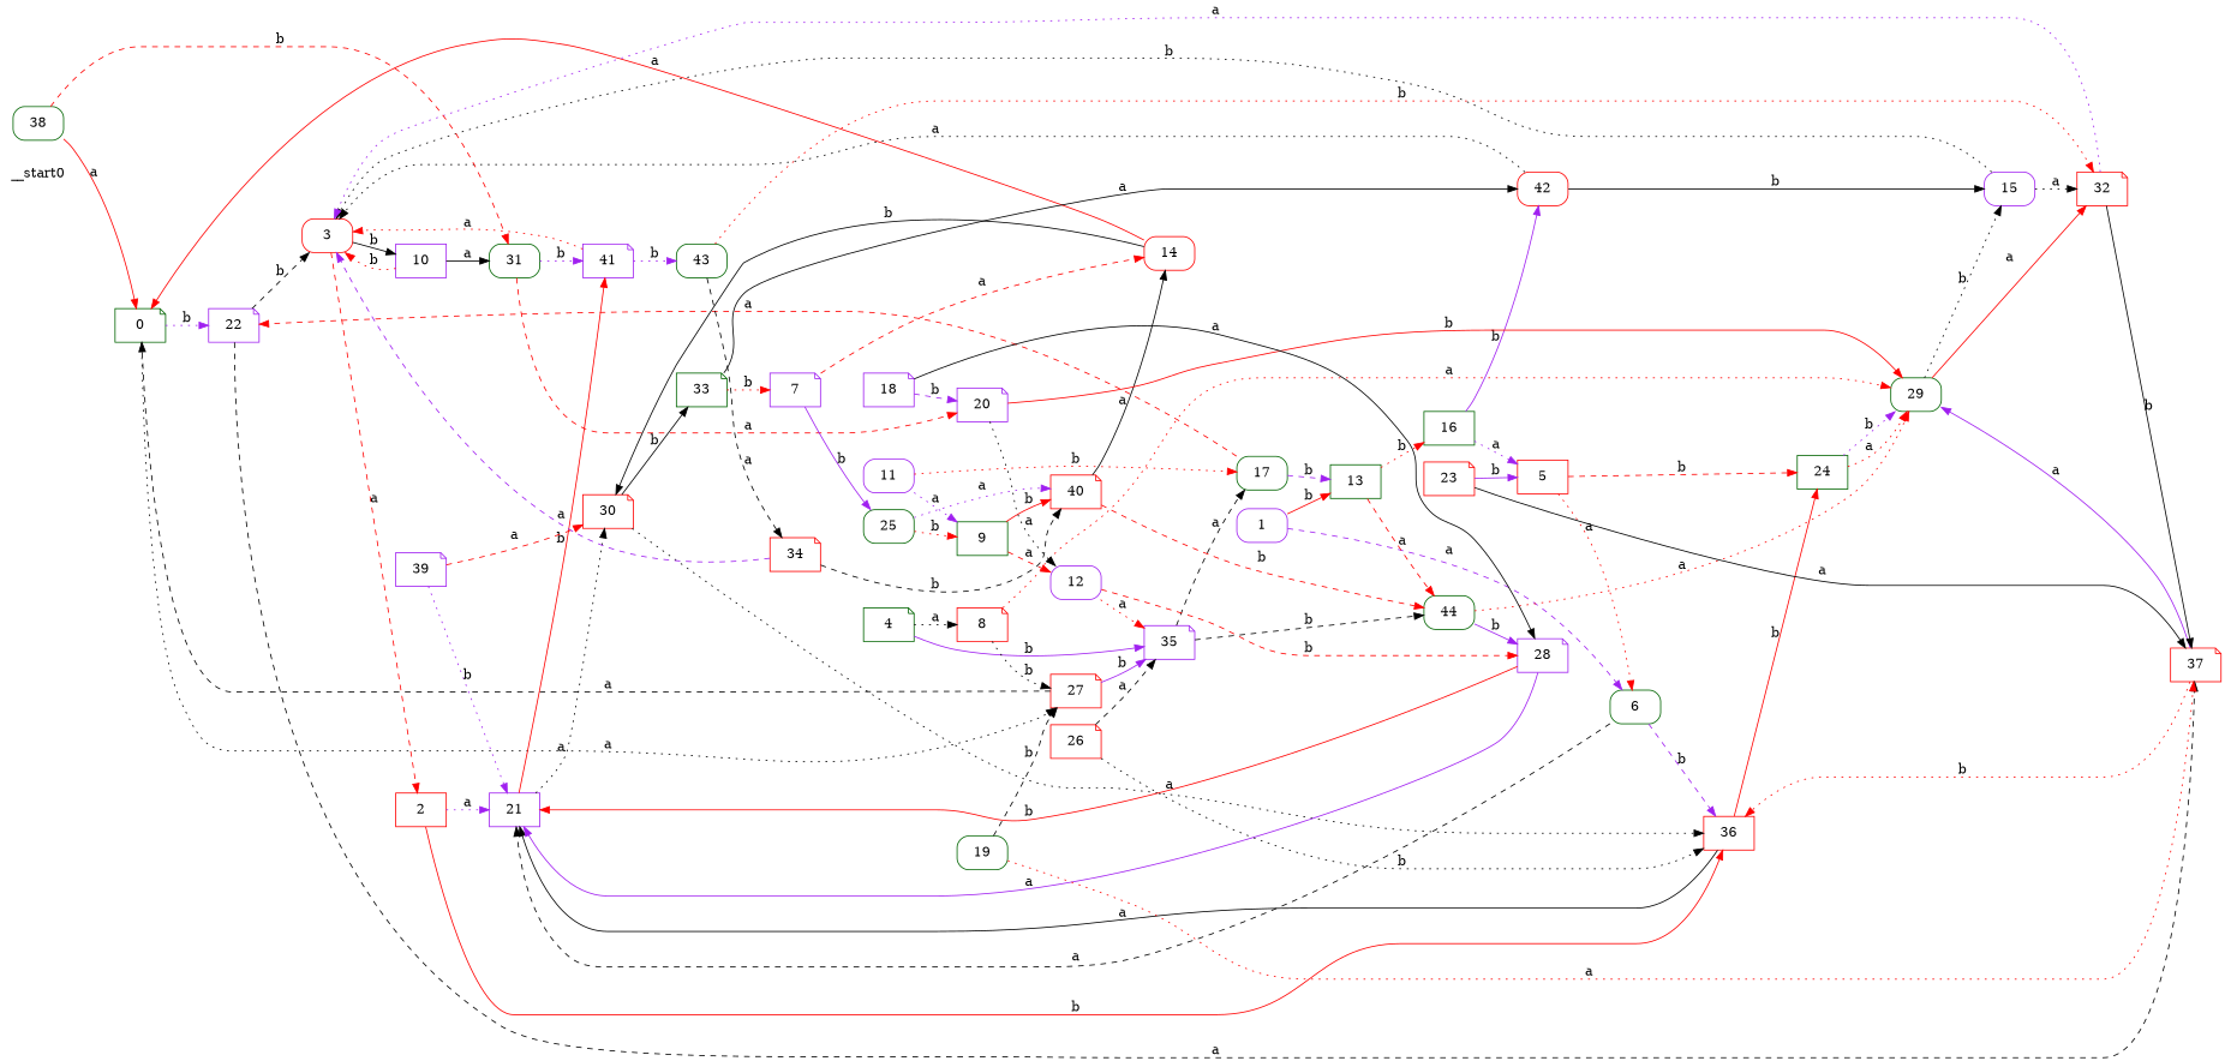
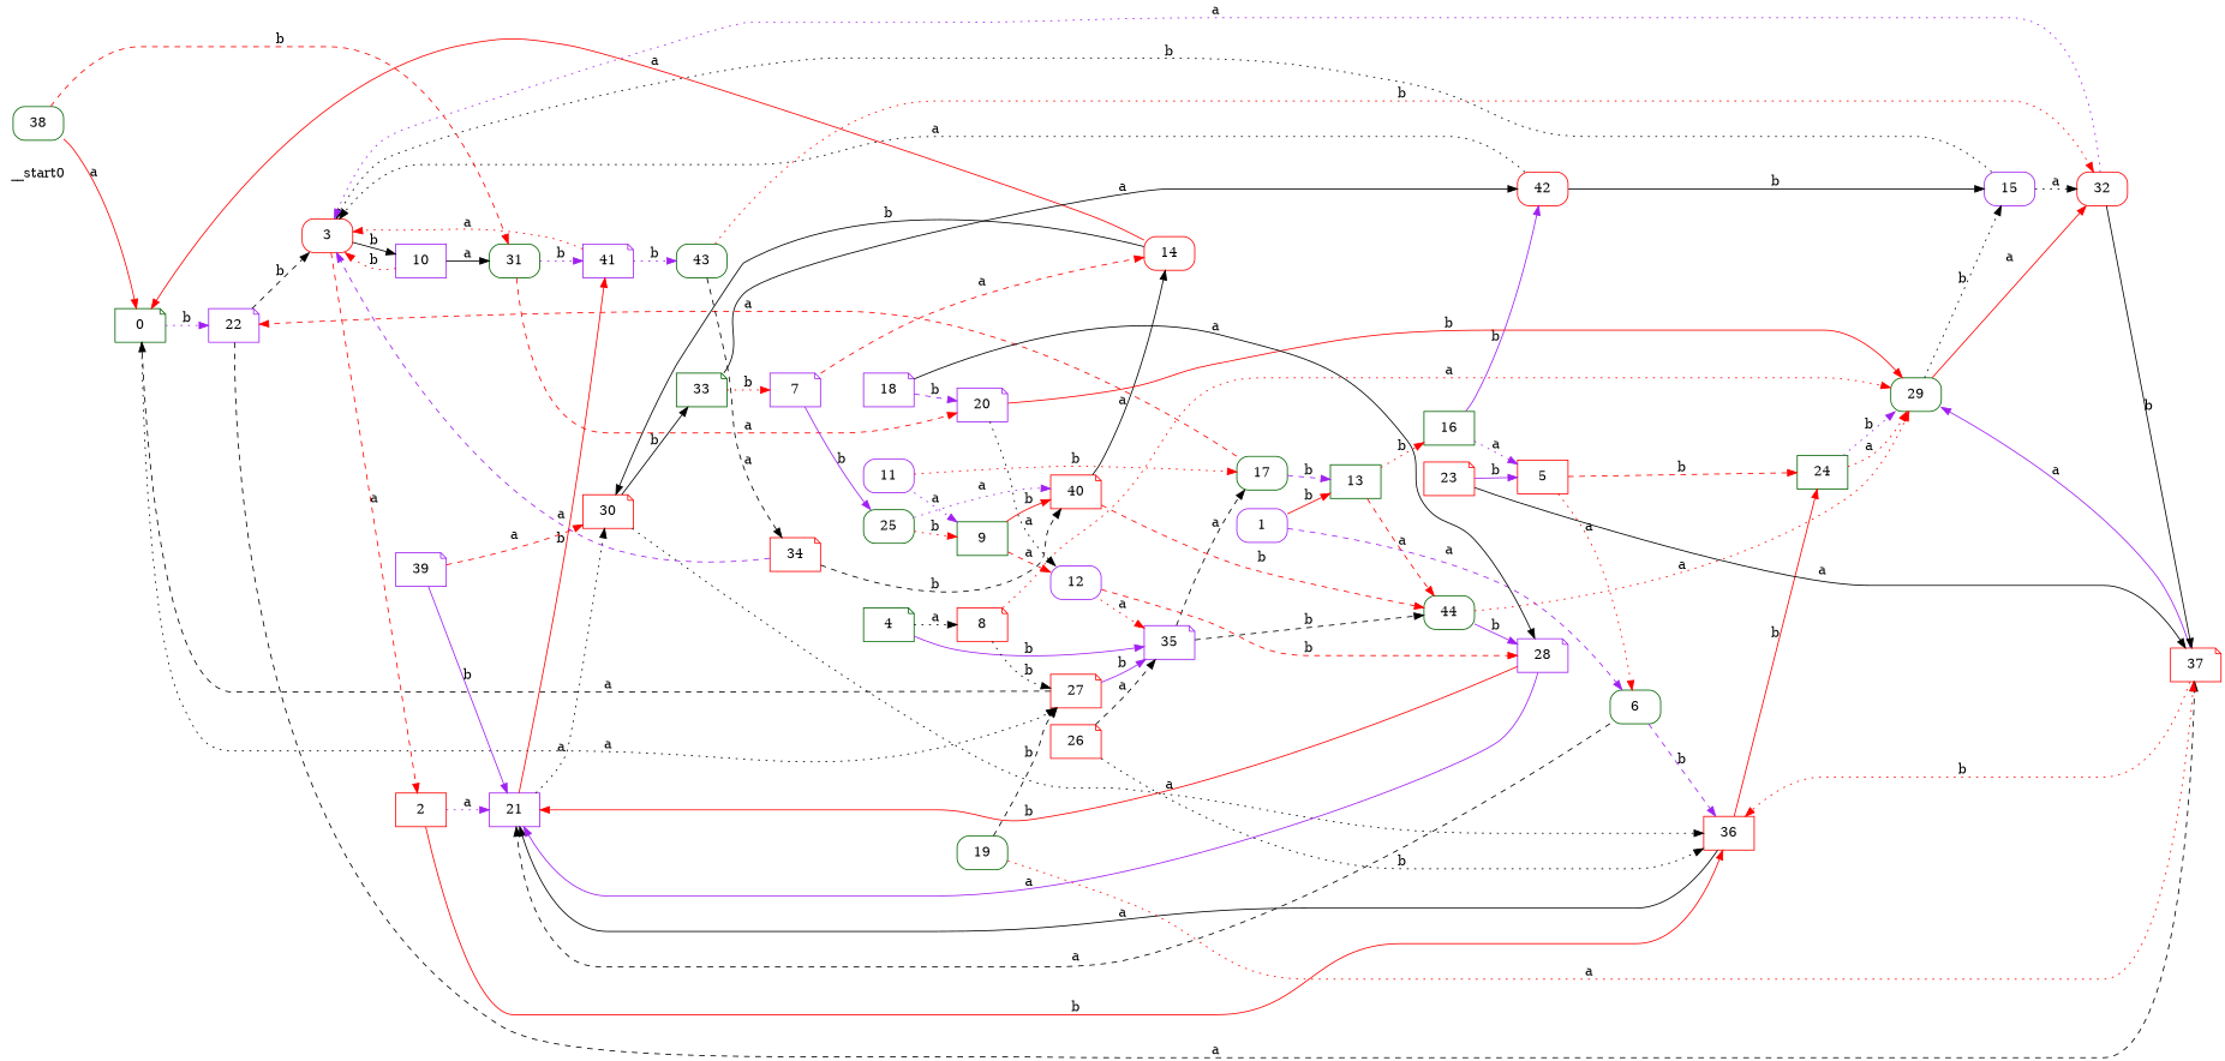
  digraph {
    rankdir=LR
    node [color=darkgreen shape=box fillcolor=white style="rounded,filled"]
    edge [color=red style=dotted]
    __start0 [color=purple shape=none fillcolor="" style=""]
    n2 [label=0 shape=note]
    n3 [color=purple label=22 shape=note]
    n4 [color=red label=27 shape=note style=filled]
    n5 [color=red label=3]
    n6 [color=red label=37 shape=note]
    n7 [color=purple label=35 shape=note style=filled]
    n8 [color=purple label=1]
    n9 [label=6]
    n10 [label=13 style=filled]
    n11 [color=purple label=21 style=filled]
    n12 [color=red label=36 style=filled]
    n13 [label=16 style=filled]
    n14 [label=44]
    n15 [color=red label=2 style=filled]
    n16 [color=red label=30 shape=note]
    n17 [color=purple label=41 shape=note]
    n18 [label=24 style=filled]
    n19 [color=purple label=10 style=filled]
    n20 [label=31]
    n21 [label=4 shape=note]
    n22 [color=red label=8 shape=note style=filled]
    n23 [label=29]
    n24 [label=17]
    n25 [color=red label=5 style=filled]
    n26 [color=purple label=7 shape=note style=filled]
    n27 [color=red label=14]
    n28 [label=25]
    n29 [label=9 style=filled]
    n30 [color=red label=40 shape=note style=filled]
    n31 [color=purple label=15]
-   n32 [color=red label=32 shape=note]
+   n32 [color=red label=32]
    n33 [color=purple label=12]
    n34 [color=purple label=28 shape=note]
    n35 [color=purple label=20 shape=note]
    n36 [color=purple label=11]
    n37 [color=red label=42]
    n38 [label=33 shape=note]
    n39 [color=purple label=18 shape=note style=filled]
    n40 [label=19]
    n41 [label=43]
    n42 [color=red label=23 shape=note]
    n43 [color=red label=26 shape=note style=filled]
    n44 [color=red label=34 shape=note style=filled]
    n45 [label=38]
    n46 [color=purple label=39 shape=note style=filled]
    n2 -> n3 [color=purple label=b]
    n2 -> n4 [color=black label=a]
    n3 -> n5 [color=black label=b style=dashed]
    n3 -> n6 [color=black label=a style=dashed]
    n4 -> n2 [color=black label=a style=dashed]
    n4 -> n7 [color=purple label=b style=solid]
    n5 -> n15 [label=a style=dashed]
    n5 -> n19 [color=black label=b style=solid]
    n6 -> n12 [label=b]
    n6 -> n23 [color=purple label=a style=solid]
    n7 -> n14 [color=black label=b style=dashed]
    n7 -> n24 [color=black label=a style=dashed]
    n8 -> n9 [color=purple label=a style=dashed]
    n8 -> n10 [label=b style=solid]
    n9 -> n11 [color=black label=a style=dashed]
    n9 -> n12 [color=purple label=b style=dashed]
    n10 -> n13 [label=b]
    n10 -> n14 [label=a style=dashed]
    n11 -> n16 [color=black label=a]
    n11 -> n17 [label=b style=solid]
    n12 -> n11 [color=black label=a style=solid]
    n12 -> n18 [label=b style=solid]
    n13 -> n25 [color=purple label=a]
    n13 -> n37 [color=purple label=b style=solid]
    n14 -> n23 [label=a]
    n14 -> n34 [color=purple label=b style=solid]
    n15 -> n11 [color=purple label=a]
    n15 -> n12 [label=b style=solid]
    n16 -> n12 [color=black label=a]
    n16 -> n38 [color=black label=b style=solid]
    n17 -> n5 [label=a]
    n17 -> n41 [color=purple label=b]
    n18 -> n23 [label=a]
    n18 -> n23 [color=purple label=b]
    n19 -> n5 [label=b]
    n19 -> n20 [color=black label=a style=solid]
    n20 -> n17 [color=purple label=b]
    n20 -> n35 [label=a style=dashed]
    n21 -> n7 [color=purple label=b style=solid]
    n21 -> n22 [color=black label=a]
    n22 -> n4 [color=black label=b]
    n22 -> n23 [label=a]
    n23 -> n31 [color=black label=b]
    n23 -> n32 [label=a style=solid]
    n24 -> n3 [label=a style=dashed]
    n24 -> n10 [color=purple label=b style=dashed]
    n25 -> n9 [label=a]
    n25 -> n18 [label=b style=dashed]
    n26 -> n27 [label=a style=dashed]
    n26 -> n28 [color=purple label=b style=solid]
    n27 -> n2 [label=a style=solid]
    n27 -> n16 [color=black label=b style=solid]
    n28 -> n29 [label=b]
    n28 -> n30 [color=purple label=a]
    n29 -> n30 [label=b style=solid]
    n29 -> n33 [label=a style=dashed]
    n30 -> n14 [label=b style=dashed]
    n30 -> n27 [color=black label=a style=solid]
    n31 -> n5 [color=black label=b]
    n31 -> n32 [color=black label=a]
    n32 -> n5 [color=purple label=a]
    n32 -> n6 [color=black label=b style=solid]
    n33 -> n7 [label=a]
    n33 -> n34 [label=b style=dashed]
    n34 -> n11 [color=purple label=a style=solid]
    n34 -> n11 [label=b style=solid]
    n35 -> n23 [label=b style=solid]
    n35 -> n33 [color=black label=a]
    n36 -> n24 [label=b]
    n36 -> n29 [color=purple label=a]
    n37 -> n5 [color=black label=a]
    n37 -> n31 [color=black label=b style=solid]
    n38 -> n26 [label=b]
    n38 -> n37 [color=black label=a style=solid]
    n39 -> n34 [color=black label=a style=solid]
    n39 -> n35 [color=purple label=b style=dashed]
    n40 -> n4 [color=black label=b style=dashed]
    n40 -> n6 [label=a]
    n41 -> n32 [label=b]
    n41 -> n44 [color=black label=a style=dashed]
    n42 -> n6 [color=black label=a style=solid]
    n42 -> n25 [color=purple label=b style=solid]
    n43 -> n7 [color=black label=a style=dashed]
    n43 -> n12 [color=black label=b]
    n44 -> n5 [color=purple label=a style=dashed]
    n44 -> n30 [color=black label=b style=dashed]
    n45 -> n2 [label=a style=solid]
    n45 -> n20 [label=b style=dashed]
-   n46 -> n11 [color=purple label=b]
+   n46 -> n11 [color=purple label=b style=solid]
    n46 -> n16 [label=a style=dashed]
  }
